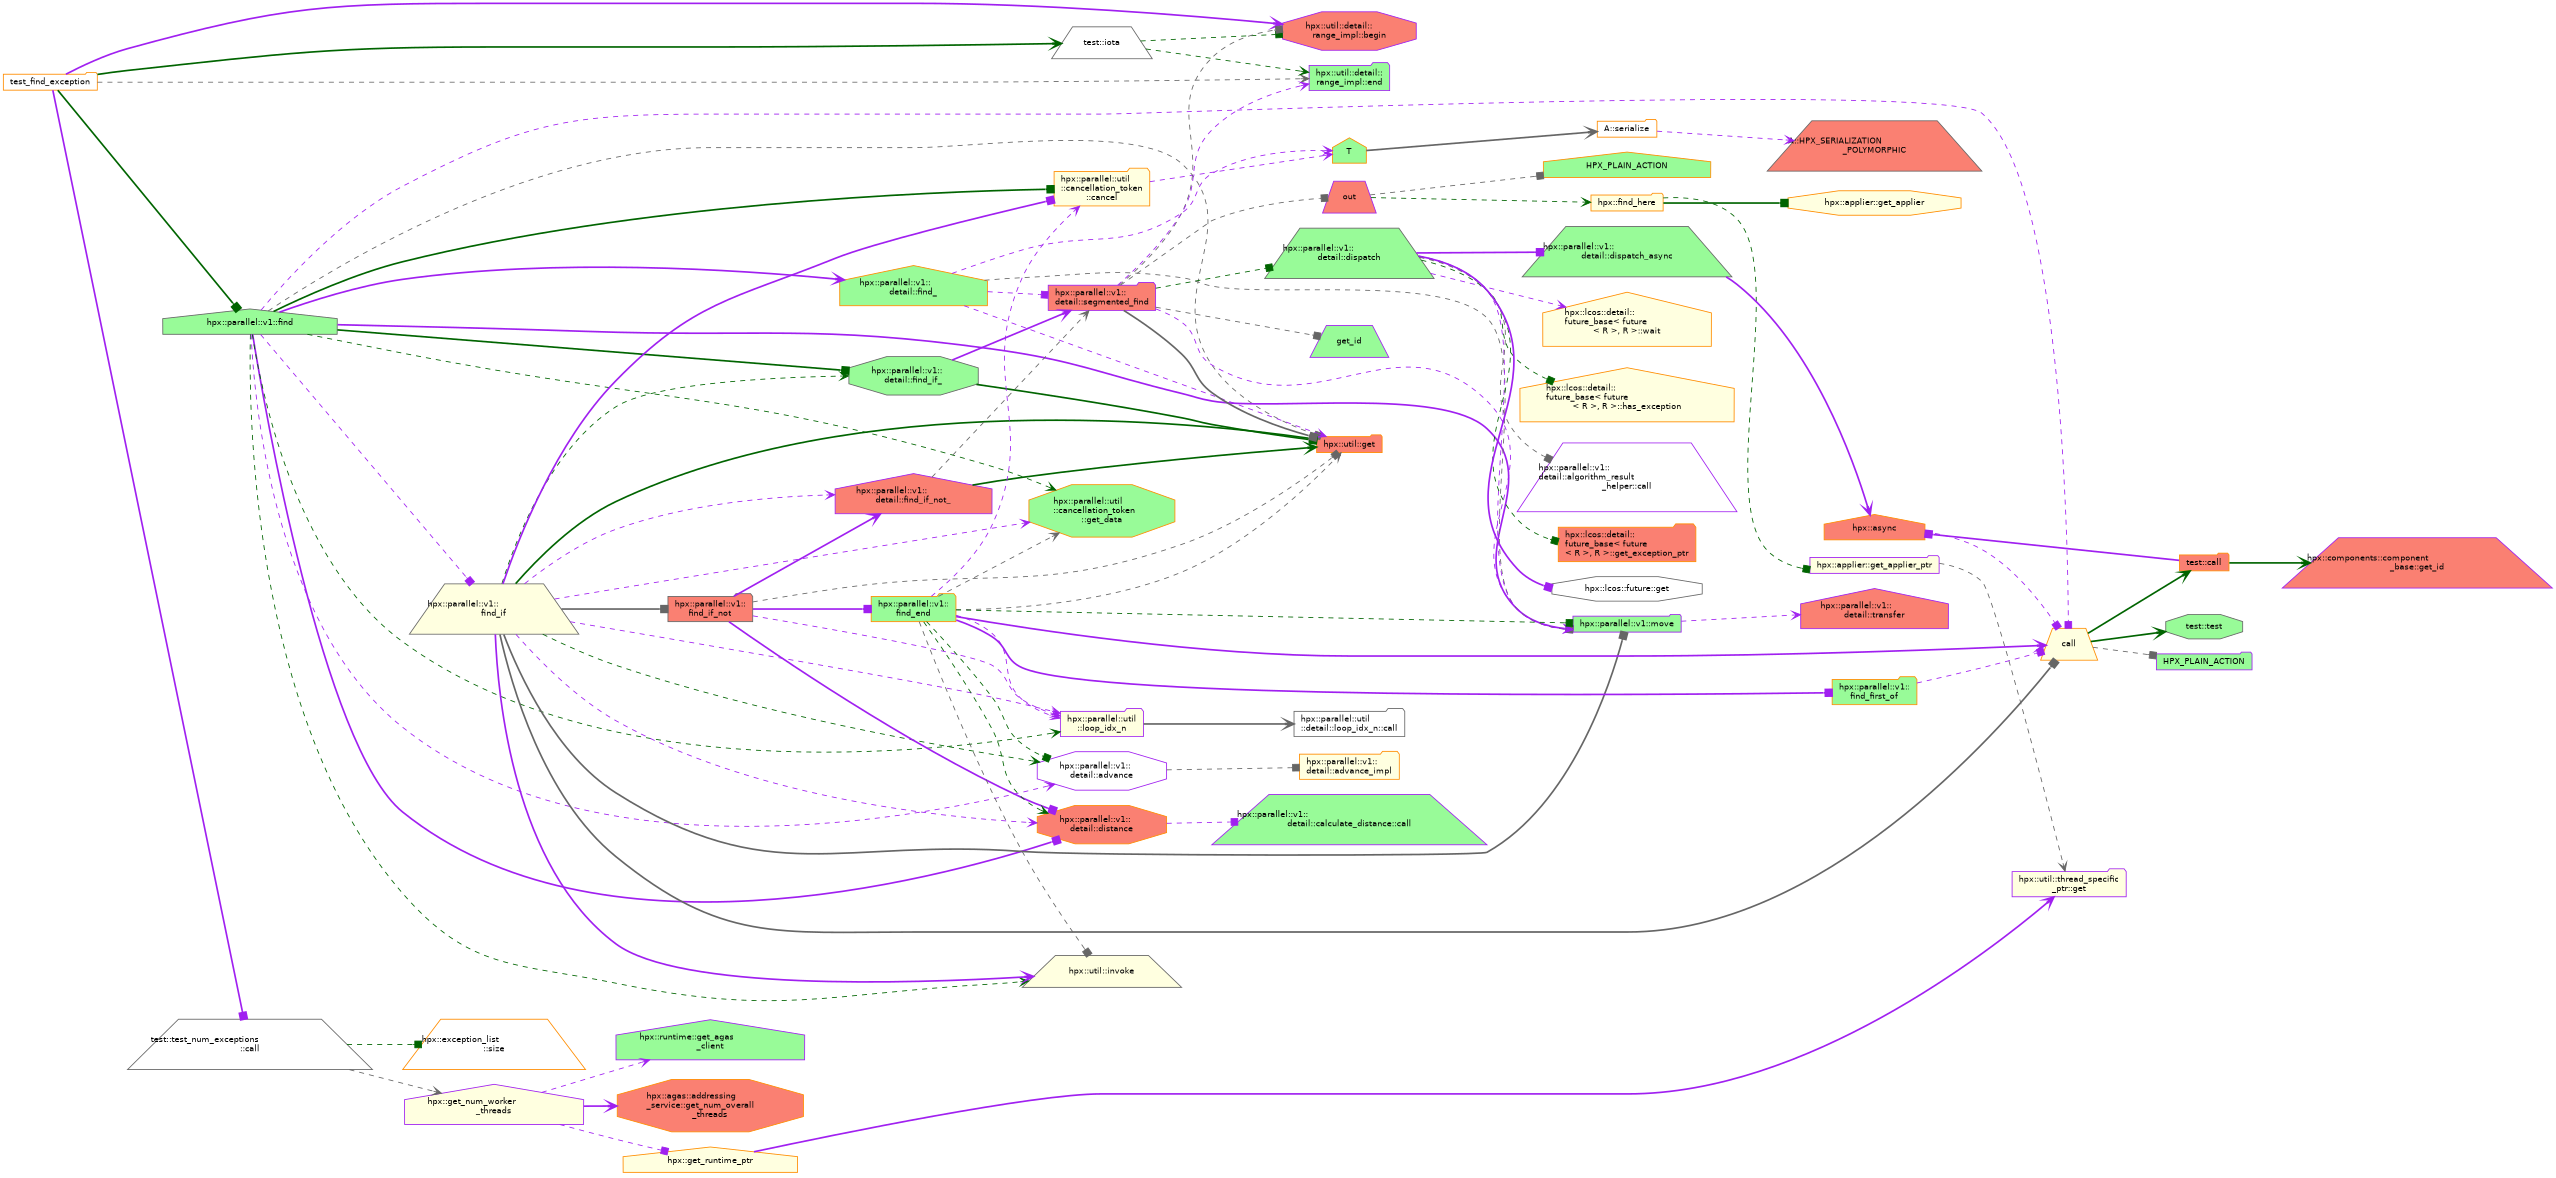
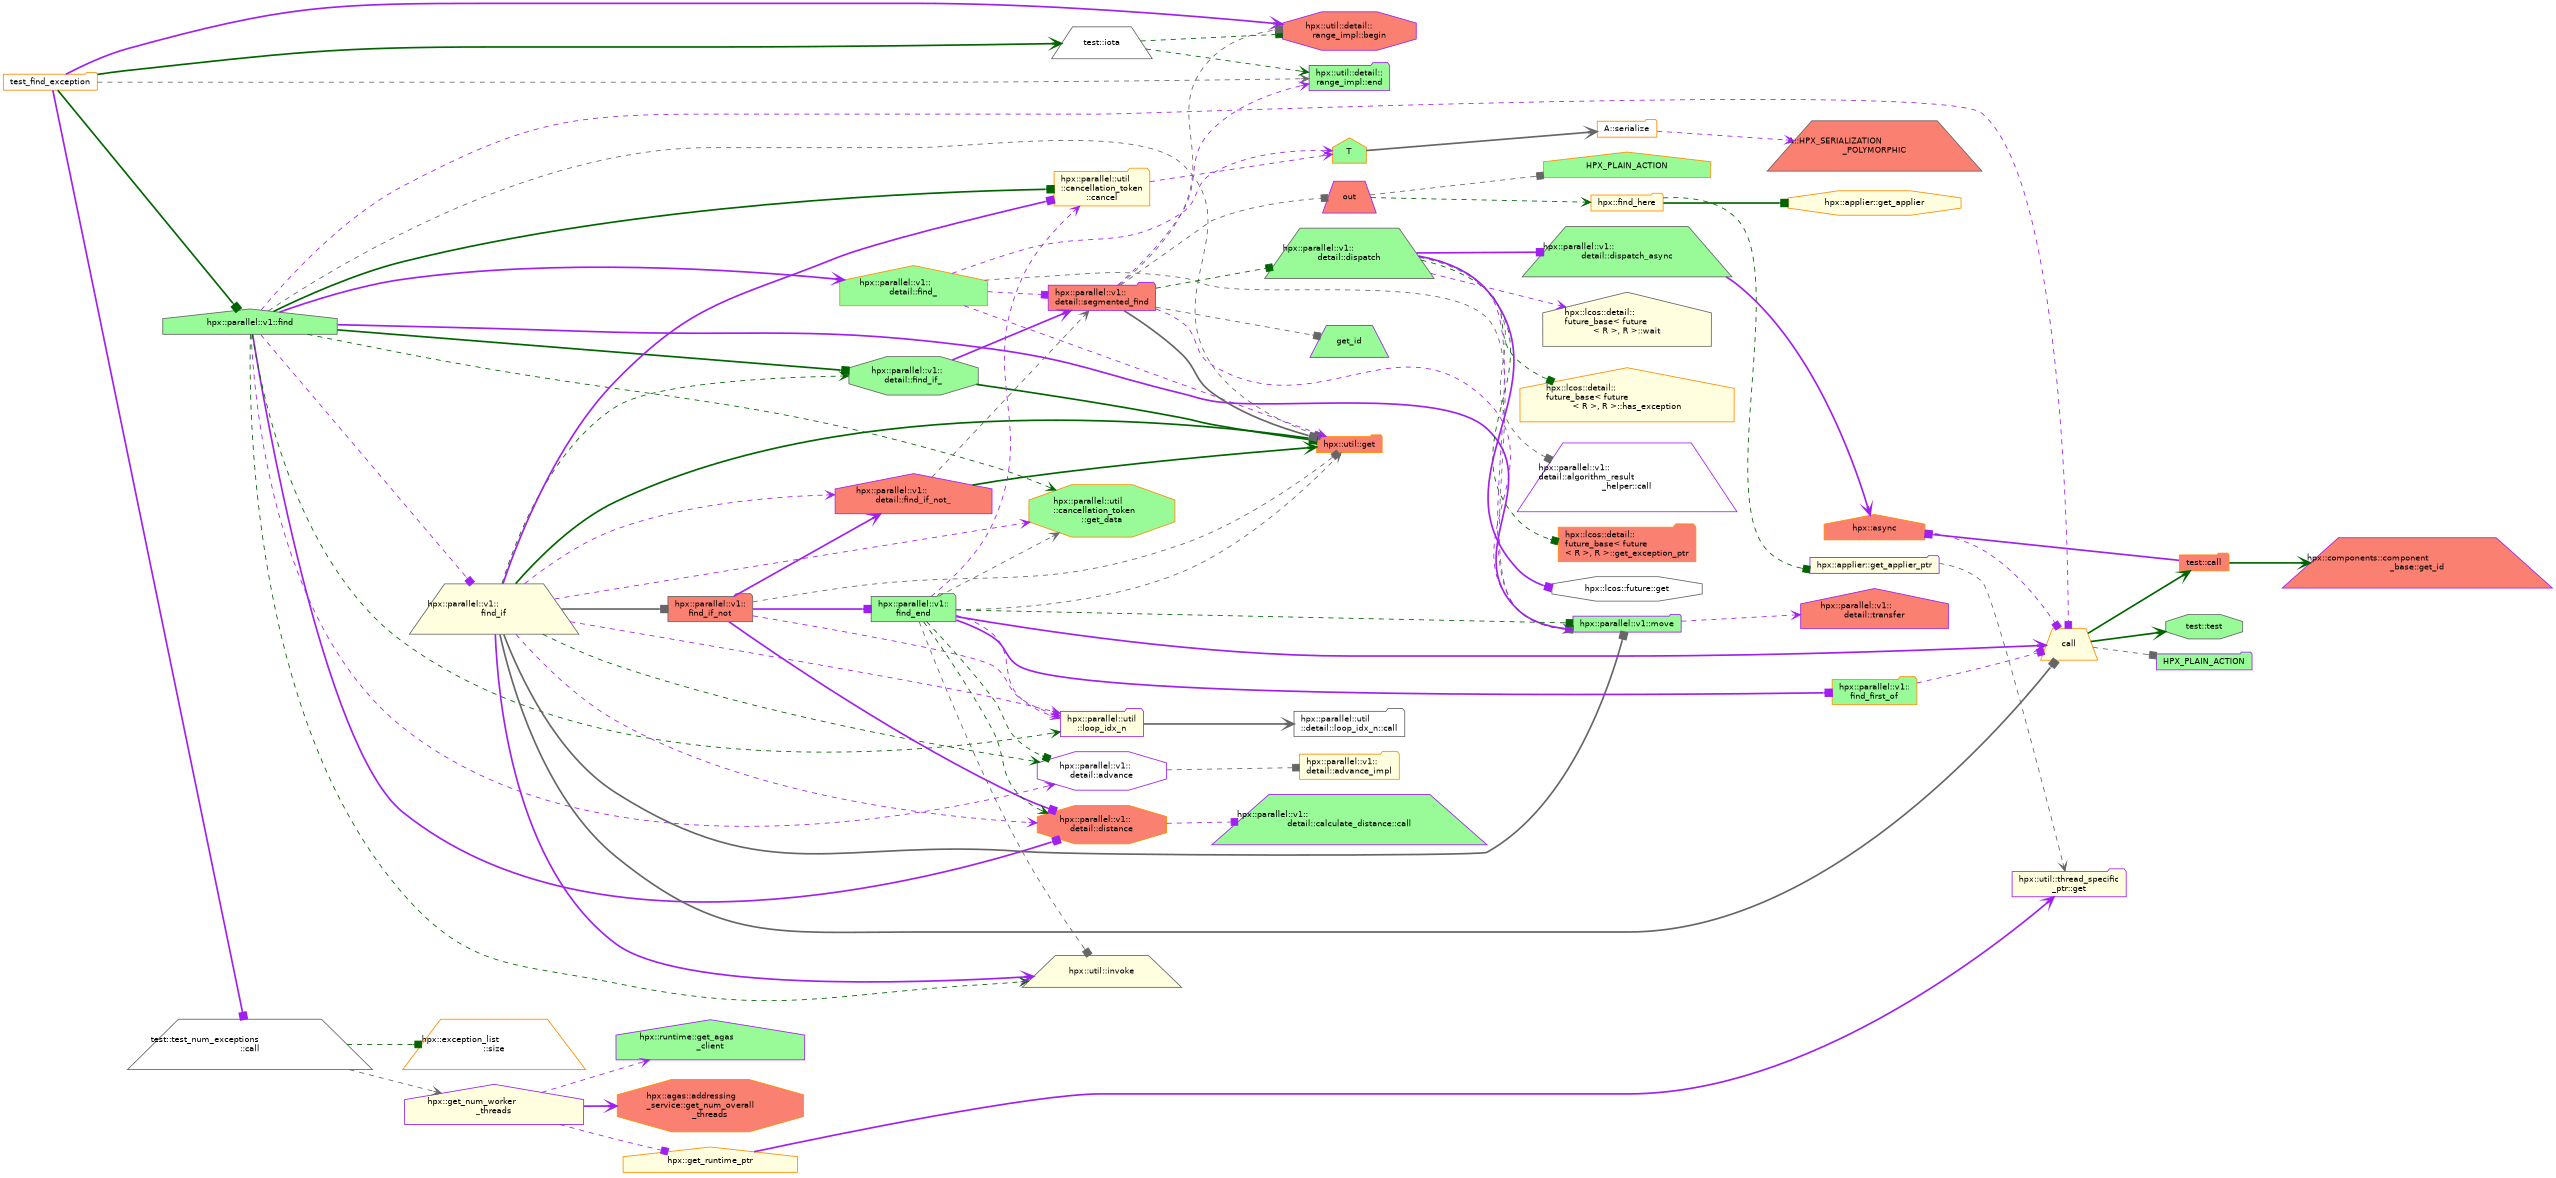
  digraph {
    rankdir=LR
    node [color=darkorange fillcolor=palegreen fontname=Helvetica fontsize=10 shape=folder style=filled]
    edge [arrowhead=vee color=purple fontname=Helvetica fontsize=10 labelfontname=Helvetica labelfontsize=10 style=dashed]
    n1 [fillcolor=white fontcolor=black height=0.2 label=test_find_exception width=0.4]
    n2 [color=gray40 fillcolor=white height=0.2 label="test::iota" shape=trapezium width=0.4]
    n3 [color=purple fillcolor=salmon height=0.2 label="hpx::util::detail::\lrange_impl::begin" shape=octagon width=0.4]
    n4 [color=purple height=0.2 label="hpx::util::detail::\lrange_impl::end" width=0.4]
    n5 [color=gray40 height=0.2 label="hpx::parallel::v1::find" shape=house width=0.4]
    n6 [color=gray40 fillcolor=white height=0.2 label="test::test_num_exceptions\l::call" shape=trapezium width=0.4]
    n7 [height=0.2 label="hpx::parallel::v1::\ldetail::find_" shape=house width=0.4]
    n8 [fillcolor=salmon height=0.2 label="hpx::util::get" width=0.4]
    n9 [fillcolor=lightyellow height=0.2 label=call shape=trapezium width=0.4]
    n10 [color=purple height=0.2 label="hpx::parallel::v1::move" width=0.4]
    n11 [color=gray40 fillcolor=lightyellow height=0.2 label="hpx::parallel::v1::\lfind_if" shape=trapezium width=0.4]
    n12 [color=gray40 height=0.2 label="hpx::parallel::v1::\ldetail::find_if_" shape=octagon width=0.4]
    n13 [color=gray40 fillcolor=lightyellow height=0.2 label="hpx::util::invoke" shape=trapezium width=0.4]
    n14 [fillcolor=salmon height=0.2 label="hpx::parallel::v1::\ldetail::distance" shape=octagon width=0.4]
    n15 [color=purple fillcolor=lightyellow height=0.2 label="hpx::parallel::util\l::loop_idx_n" width=0.4]
    n16 [fillcolor=lightyellow height=0.2 label="hpx::parallel::util\l::cancellation_token\l::cancel" width=0.4]
    n17 [height=0.2 label="hpx::parallel::util\l::cancellation_token\l::get_data" shape=octagon width=0.4]
    n18 [color=purple fillcolor=white height=0.2 label="hpx::parallel::v1::\ldetail::advance" shape=octagon width=0.4]
    n19 [fillcolor=white height=0.2 label="hpx::exception_list\l::size" shape=trapezium width=0.4]
    n20 [color=purple fillcolor=lightyellow height=0.2 label="hpx::get_num_worker\l_threads" shape=house width=0.4]
    n21 [color=purple fillcolor=salmon height=0.2 label="hpx::parallel::v1::\ldetail::segmented_find" width=0.4]
    n22 [height=0.2 label=T shape=house width=0.4]
    n23 [color=gray40 height=0.2 label="test::test" shape=octagon width=0.4]
    n24 [color=purple height=0.2 label=HPX_PLAIN_ACTION width=0.4]
    n25 [fillcolor=salmon height=0.2 label="test::call" width=0.4]
    n26 [color=purple fillcolor=salmon height=0.2 label="hpx::parallel::v1::\ldetail::transfer" shape=house width=0.4]
    n27 [color=gray40 fillcolor=salmon height=0.2 label="hpx::parallel::v1::\lfind_if_not" width=0.4]
    n28 [color=purple fillcolor=salmon height=0.2 label="hpx::parallel::v1::\ldetail::find_if_not_" shape=house width=0.4]
    n29 [color=purple height=0.2 label="hpx::parallel::v1::\ldetail::calculate_distance::call" shape=trapezium width=0.4]
    n30 [color=gray40 fillcolor=white height=0.2 label="hpx::parallel::util\l::detail::loop_idx_n::call" width=0.4]
    n31 [fillcolor=lightyellow height=0.2 label="hpx::parallel::v1::\ldetail::advance_impl" width=0.4]
    n32 [color=purple fillcolor=salmon height=0.2 label=out shape=trapezium width=0.4]
    n33 [color=gray40 height=0.2 label="hpx::parallel::v1::\ldetail::dispatch" shape=trapezium width=0.4]
    n34 [color=purple height=0.2 label=get_id shape=trapezium width=0.4]
    n35 [fillcolor=white height=0.2 label="A::serialize" width=0.4]
    n36 [fillcolor=lightyellow height=0.2 label="hpx::find_here" width=0.4]
    n37 [height=0.2 label=HPX_PLAIN_ACTION shape=house width=0.4]
    n38 [color=gray40 height=0.2 label="hpx::parallel::v1::\ldetail::dispatch_async" shape=trapezium width=0.4]
-   n39 [fillcolor=lightyellow height=0.2 label="hpx::lcos::detail::\lfuture_base\< future\l\< R \>, R \>::wait" shape=house width=0.4]
+   n39 [color=gray40 fillcolor=lightyellow height=0.2 label="hpx::lcos::detail::\lfuture_base\< future\l\< R \>, R \>::wait" shape=house width=0.4]
    n40 [fillcolor=lightyellow height=0.2 label="hpx::lcos::detail::\lfuture_base\< future\l\< R \>, R \>::has_exception" shape=house width=0.4]
    n41 [color=purple fillcolor=white height=0.2 label="hpx::parallel::v1::\ldetail::algorithm_result\l_helper::call" shape=trapezium width=0.4]
    n42 [fillcolor=salmon height=0.2 label="hpx::lcos::detail::\lfuture_base\< future\l\< R \>, R \>::get_exception_ptr" width=0.4]
    n43 [color=gray40 fillcolor=white height=0.2 label="hpx::lcos::future::get" shape=octagon width=0.4]
    n44 [color=purple fillcolor=lightyellow height=0.2 label="hpx::applier::get_applier_ptr" width=0.4]
    n45 [fillcolor=lightyellow height=0.2 label="hpx::applier::get_applier" shape=octagon width=0.4]
    n46 [color=purple fillcolor=lightyellow height=0.2 label="hpx::util::thread_specific\l_ptr::get" width=0.4]
    n47 [fillcolor=salmon height=0.2 label="hpx::async" shape=house width=0.4]
    n48 [color=purple fillcolor=salmon height=0.2 label="hpx::components::component\l_base::get_id" shape=trapezium width=0.4]
    n49 [color=gray40 fillcolor=salmon height=0.2 label="A::HPX_SERIALIZATION\l_POLYMORPHIC" shape=trapezium width=0.4]
-   n50 [height=0.2 label="hpx::parallel::v1::\lfind_end" width=0.4]
+   n50 [color=gray40 height=0.2 label="hpx::parallel::v1::\lfind_end" width=0.4]
    n51 [height=0.2 label="hpx::parallel::v1::\lfind_first_of" width=0.4]
    n52 [fillcolor=lightyellow height=0.2 label="hpx::get_runtime_ptr" shape=house width=0.4]
    n53 [color=purple height=0.2 label="hpx::runtime::get_agas\l_client" shape=house width=0.4]
    n54 [fillcolor=salmon height=0.2 label="hpx::agas::addressing\l_service::get_num_overall\l_threads" shape=octagon width=0.4]
    n1 -> n2 [color=darkgreen style=bold]
    n1 -> n3 [style=bold]
    n1 -> n4 [color=gray40]
    n1 -> n5 [arrowhead=box color=darkgreen style=bold]
    n1 -> n6 [arrowhead=box style=bold]
    n2 -> n3 [arrowhead=box color=darkgreen]
    n2 -> n4 [color=darkgreen]
    n5 -> n7 [style=bold]
    n5 -> n8 [arrowhead=box color=gray40]
    n5 -> n9 [arrowhead=box]
    n5 -> n10 [arrowhead=box style=bold]
    n5 -> n11 [arrowhead=box]
    n5 -> n12 [arrowhead=box color=darkgreen style=bold]
    n5 -> n13 [color=darkgreen]
    n5 -> n14 [arrowhead=box style=bold]
    n5 -> n15 [color=darkgreen]
    n5 -> n16 [arrowhead=box color=darkgreen style=bold]
    n5 -> n17 [color=darkgreen]
    n5 -> n18
    n6 -> n19 [arrowhead=box color=darkgreen]
    n6 -> n20 [color=gray40]
    n7 -> n8
    n7 -> n10 [arrowhead=box color=gray40]
    n7 -> n21 [arrowhead=box]
    n7 -> n22
    n9 -> n23 [color=darkgreen style=bold]
    n9 -> n24 [arrowhead=box color=gray40]
    n9 -> n25 [color=darkgreen style=bold]
    n10 -> n26
    n11 -> n8 [arrowhead=box color=darkgreen style=bold]
    n11 -> n9 [arrowhead=box color=gray40 style=bold]
    n11 -> n10 [arrowhead=box color=gray40 style=bold]
    n11 -> n12 [color=darkgreen]
    n11 -> n13 [style=bold]
    n11 -> n14
    n11 -> n15
    n11 -> n16 [arrowhead=box style=bold]
    n11 -> n17
    n11 -> n18 [color=darkgreen]
    n11 -> n27 [arrowhead=box color=gray40 style=bold]
    n11 -> n28
    n12 -> n8 [arrowhead=box color=darkgreen style=bold]
    n12 -> n21 [style=bold]
    n14 -> n29 [arrowhead=box]
    n15 -> n30 [color=gray40 style=bold]
    n16 -> n22
    n18 -> n31 [arrowhead=box color=gray40]
    n20 -> n52 [arrowhead=box]
    n20 -> n53
    n20 -> n54 [style=bold]
    n21 -> n3 [arrowhead=box color=gray40]
    n21 -> n4
    n21 -> n8 [arrowhead=box color=gray40 style=bold]
    n21 -> n10
    n21 -> n32 [arrowhead=box color=gray40]
    n21 -> n33 [arrowhead=box color=darkgreen]
    n21 -> n34 [arrowhead=box color=gray40]
    n22 -> n35 [color=gray40 style=bold]
    n25 -> n47 [arrowhead=box style=bold]
    n25 -> n48 [color=darkgreen style=bold]
    n27 -> n8 [arrowhead=box color=gray40]
    n27 -> n14 [arrowhead=box style=bold]
    n27 -> n15
    n27 -> n28 [style=bold]
    n27 -> n50 [arrowhead=box style=bold]
    n28 -> n8 [color=darkgreen style=bold]
    n28 -> n21 [color=gray40]
    n32 -> n36 [color=darkgreen]
    n32 -> n37 [arrowhead=box color=gray40]
    n33 -> n10
    n33 -> n38 [arrowhead=box style=bold]
    n33 -> n39
    n33 -> n40 [arrowhead=box color=darkgreen]
    n33 -> n41 [arrowhead=box color=gray40]
    n33 -> n42 [arrowhead=box color=darkgreen]
    n33 -> n43 [arrowhead=box style=bold]
    n35 -> n49
    n36 -> n44 [arrowhead=box color=darkgreen]
    n36 -> n45 [arrowhead=box color=darkgreen style=bold]
    n38 -> n47 [style=bold]
    n44 -> n46 [color=gray40]
    n47 -> n9 [arrowhead=box]
    n50 -> n8 [color=gray40]
    n50 -> n9 [style=bold]
    n50 -> n10 [arrowhead=box color=darkgreen]
    n50 -> n13 [arrowhead=box color=gray40]
    n50 -> n14 [color=darkgreen]
    n50 -> n15
    n50 -> n16
    n50 -> n17 [color=gray40]
    n50 -> n18 [arrowhead=box color=darkgreen]
    n50 -> n51 [arrowhead=box style=bold]
    n51 -> n9 [arrowhead=box]
    n52 -> n46 [style=bold]
  }
